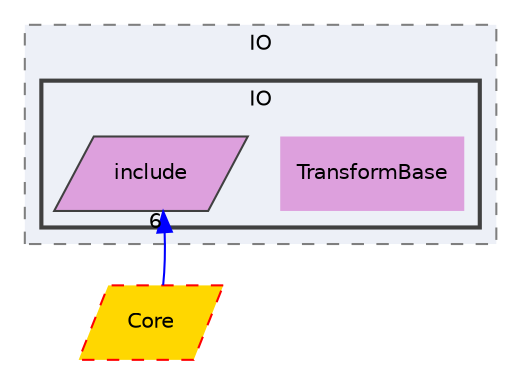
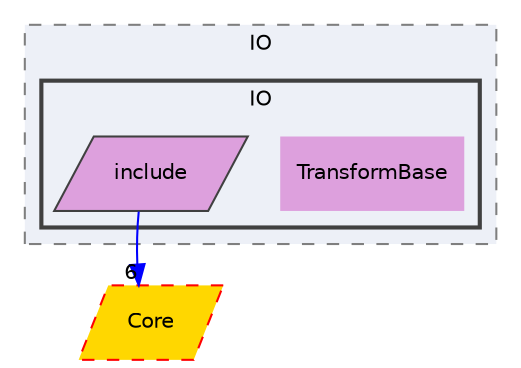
  digraph {
    compound=true
    node [fontname=Helvetica fontsize=10 shape=parallelogram fillcolor=plum]
    n1 [label=TransformBase shape=plaintext style=filled]
    n2 [color=grey25 label=include style="filled,"]
    n3 [color=red fillcolor=gold label=Core style="dashed,filled"]
    subgraph cluster_1 {
      bgcolor="#edf0f7"
      fontname=Helvetica
      fontsize=10
      label=IO
      pencolor=grey50
      style="filled,dashed,"
      subgraph cluster_2 {
        bgcolor="#edf0f7"
        fontname=Helvetica
        fontsize=10
        pencolor=grey25
        style="filled,bold,"
        n1
        n2
      }
    }
-   n3 -> n2 [fontname=Helvetica fontsize=10 headlabel=6 labeldistance=1.5 labelfontname=Helvetica labelfontsize=10 color=blue]
+   n2 -> n3 [fontname=Helvetica fontsize=10 headlabel=6 labeldistance=1.5 labelfontname=Helvetica labelfontsize=10 color=blue]
  }
